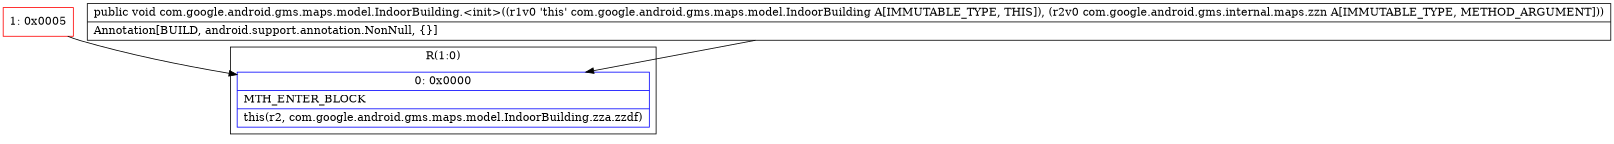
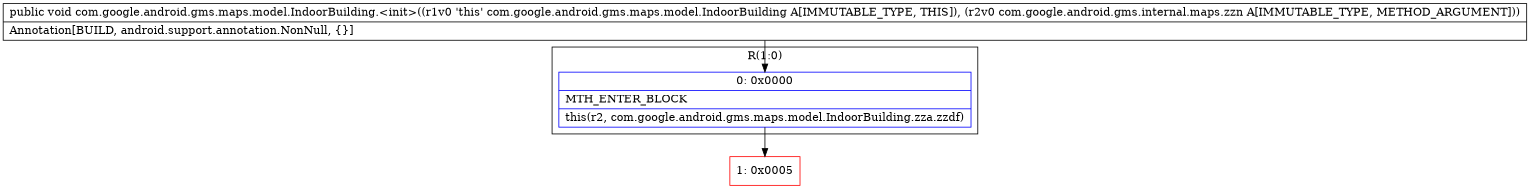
  digraph {
    node [shape=record]
    n1 [color=blue label="{0\:\ 0x0000|MTH_ENTER_BLOCK\l|this(r2, com.google.android.gms.maps.model.IndoorBuilding.zza.zzdf)\l}"]
    n2 [color=red label="{1\:\ 0x0005}"]
    n3 [label="{public void com.google.android.gms.maps.model.IndoorBuilding.\<init\>((r1v0 'this' com.google.android.gms.maps.model.IndoorBuilding A[IMMUTABLE_TYPE, THIS]), (r2v0 com.google.android.gms.internal.maps.zzn A[IMMUTABLE_TYPE, METHOD_ARGUMENT]))  | Annotation[BUILD, android.support.annotation.NonNull, \{\}]\l}"]
    subgraph cluster_1 {
      label="R(1:0)"
      n1
    }
-   n2 -> n1
+   n1 -> n2
    n3 -> n1
  }
